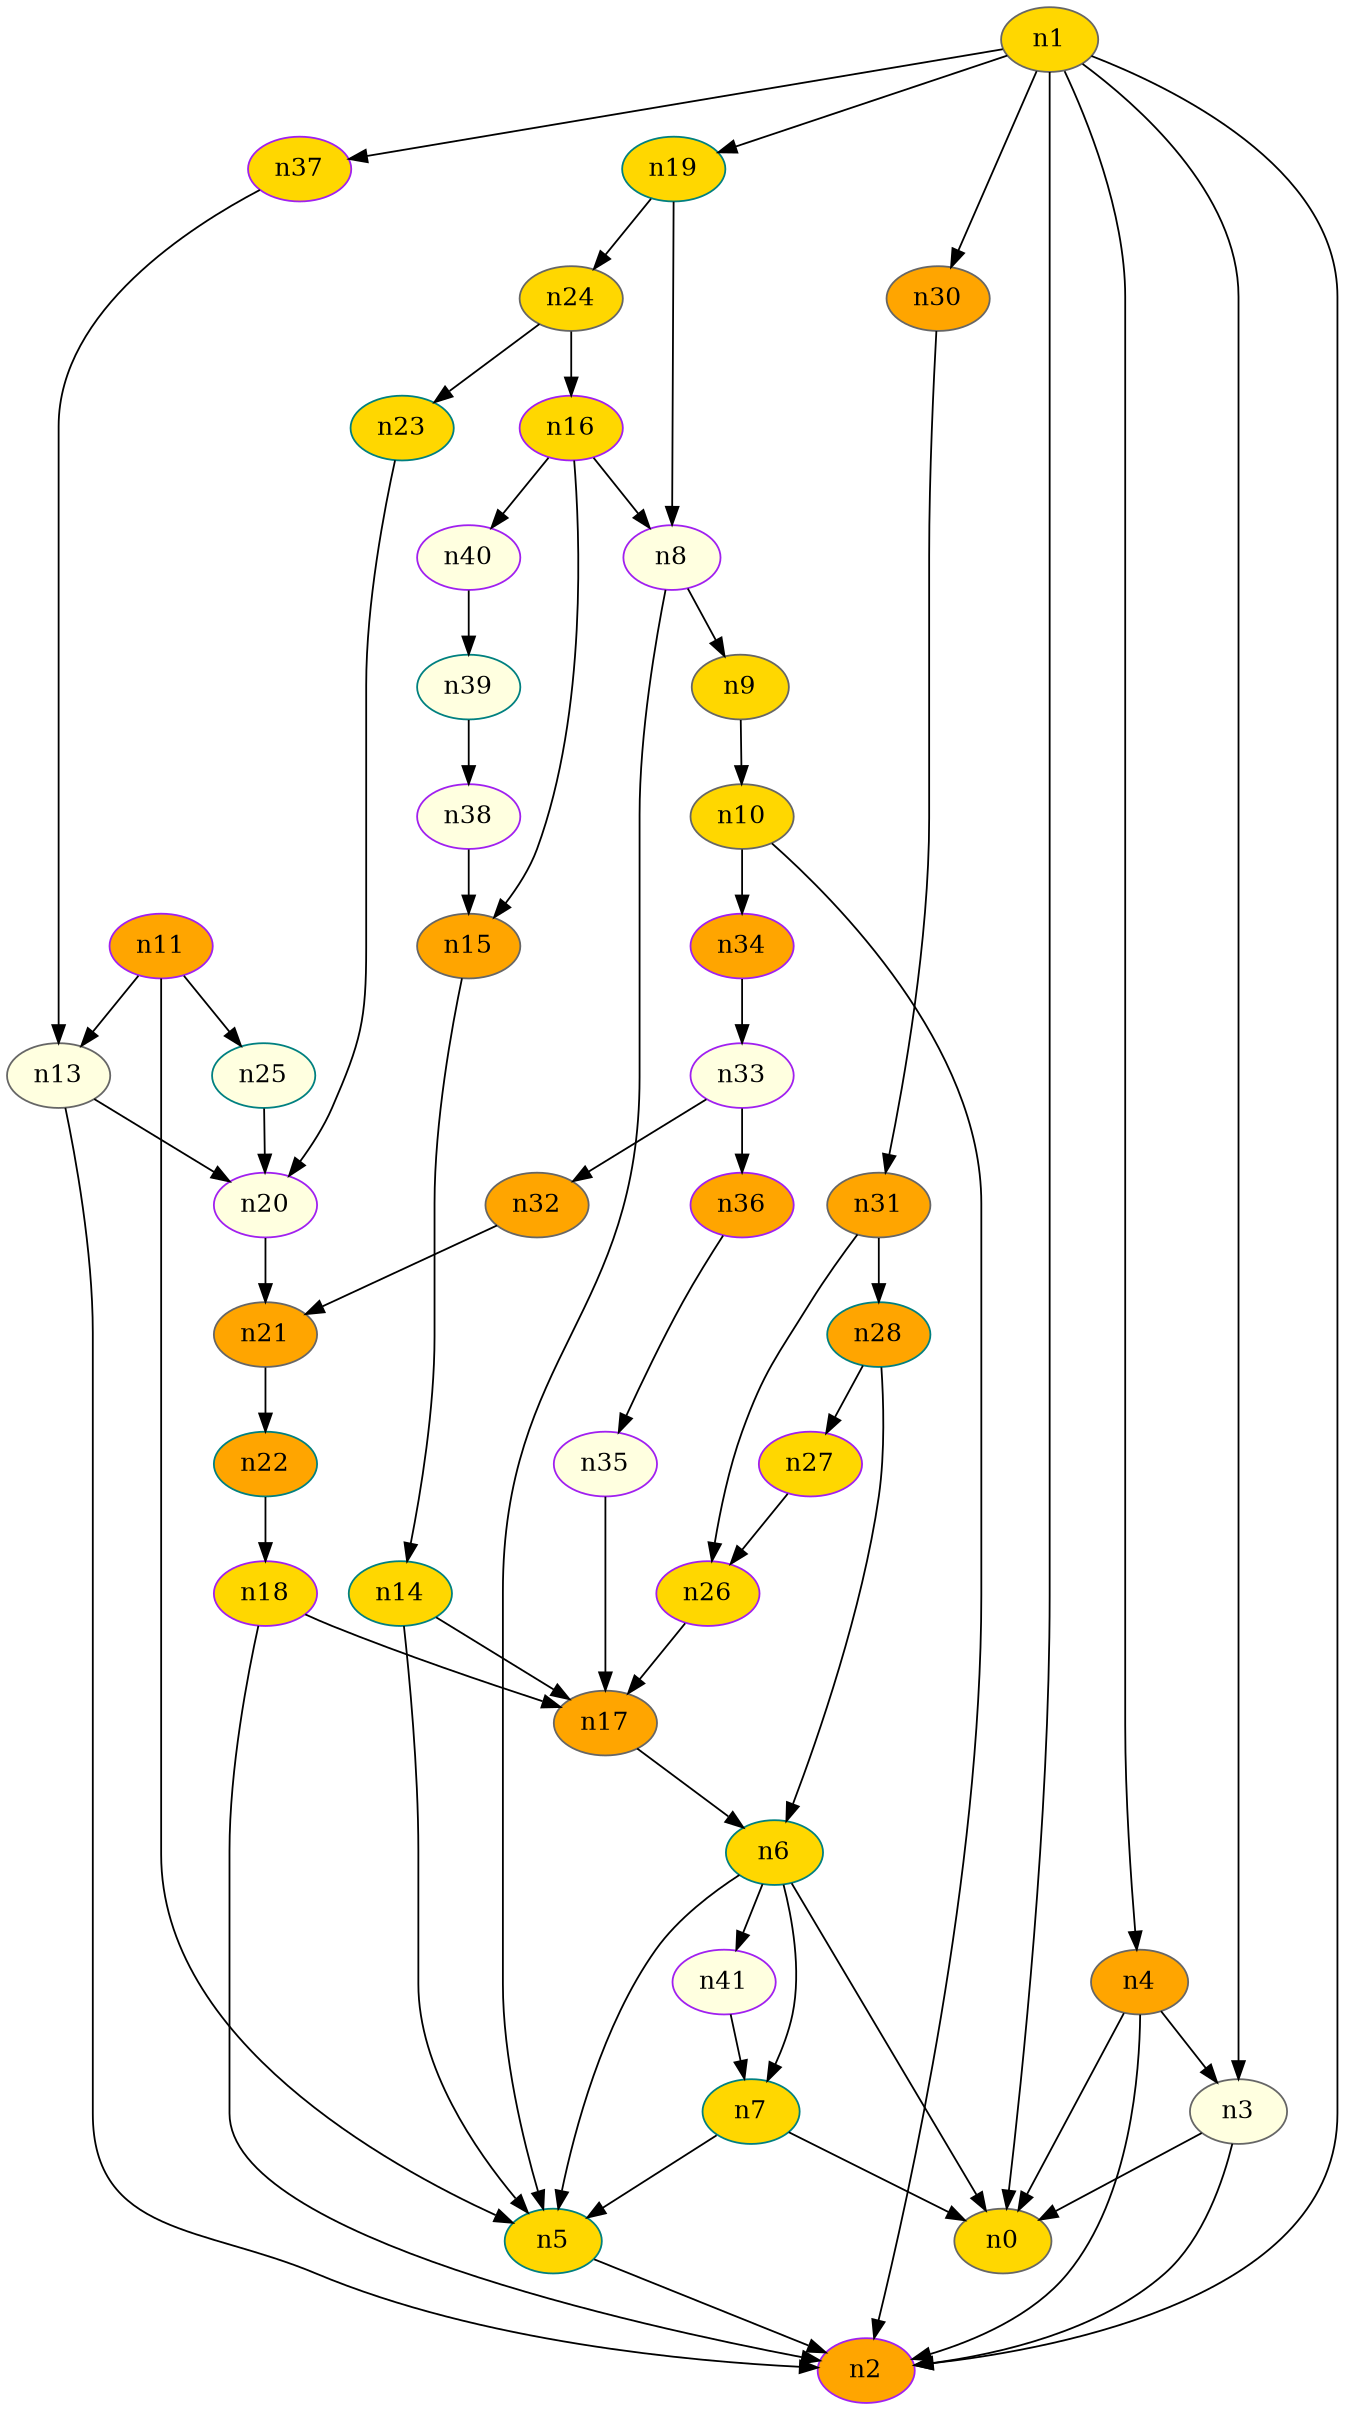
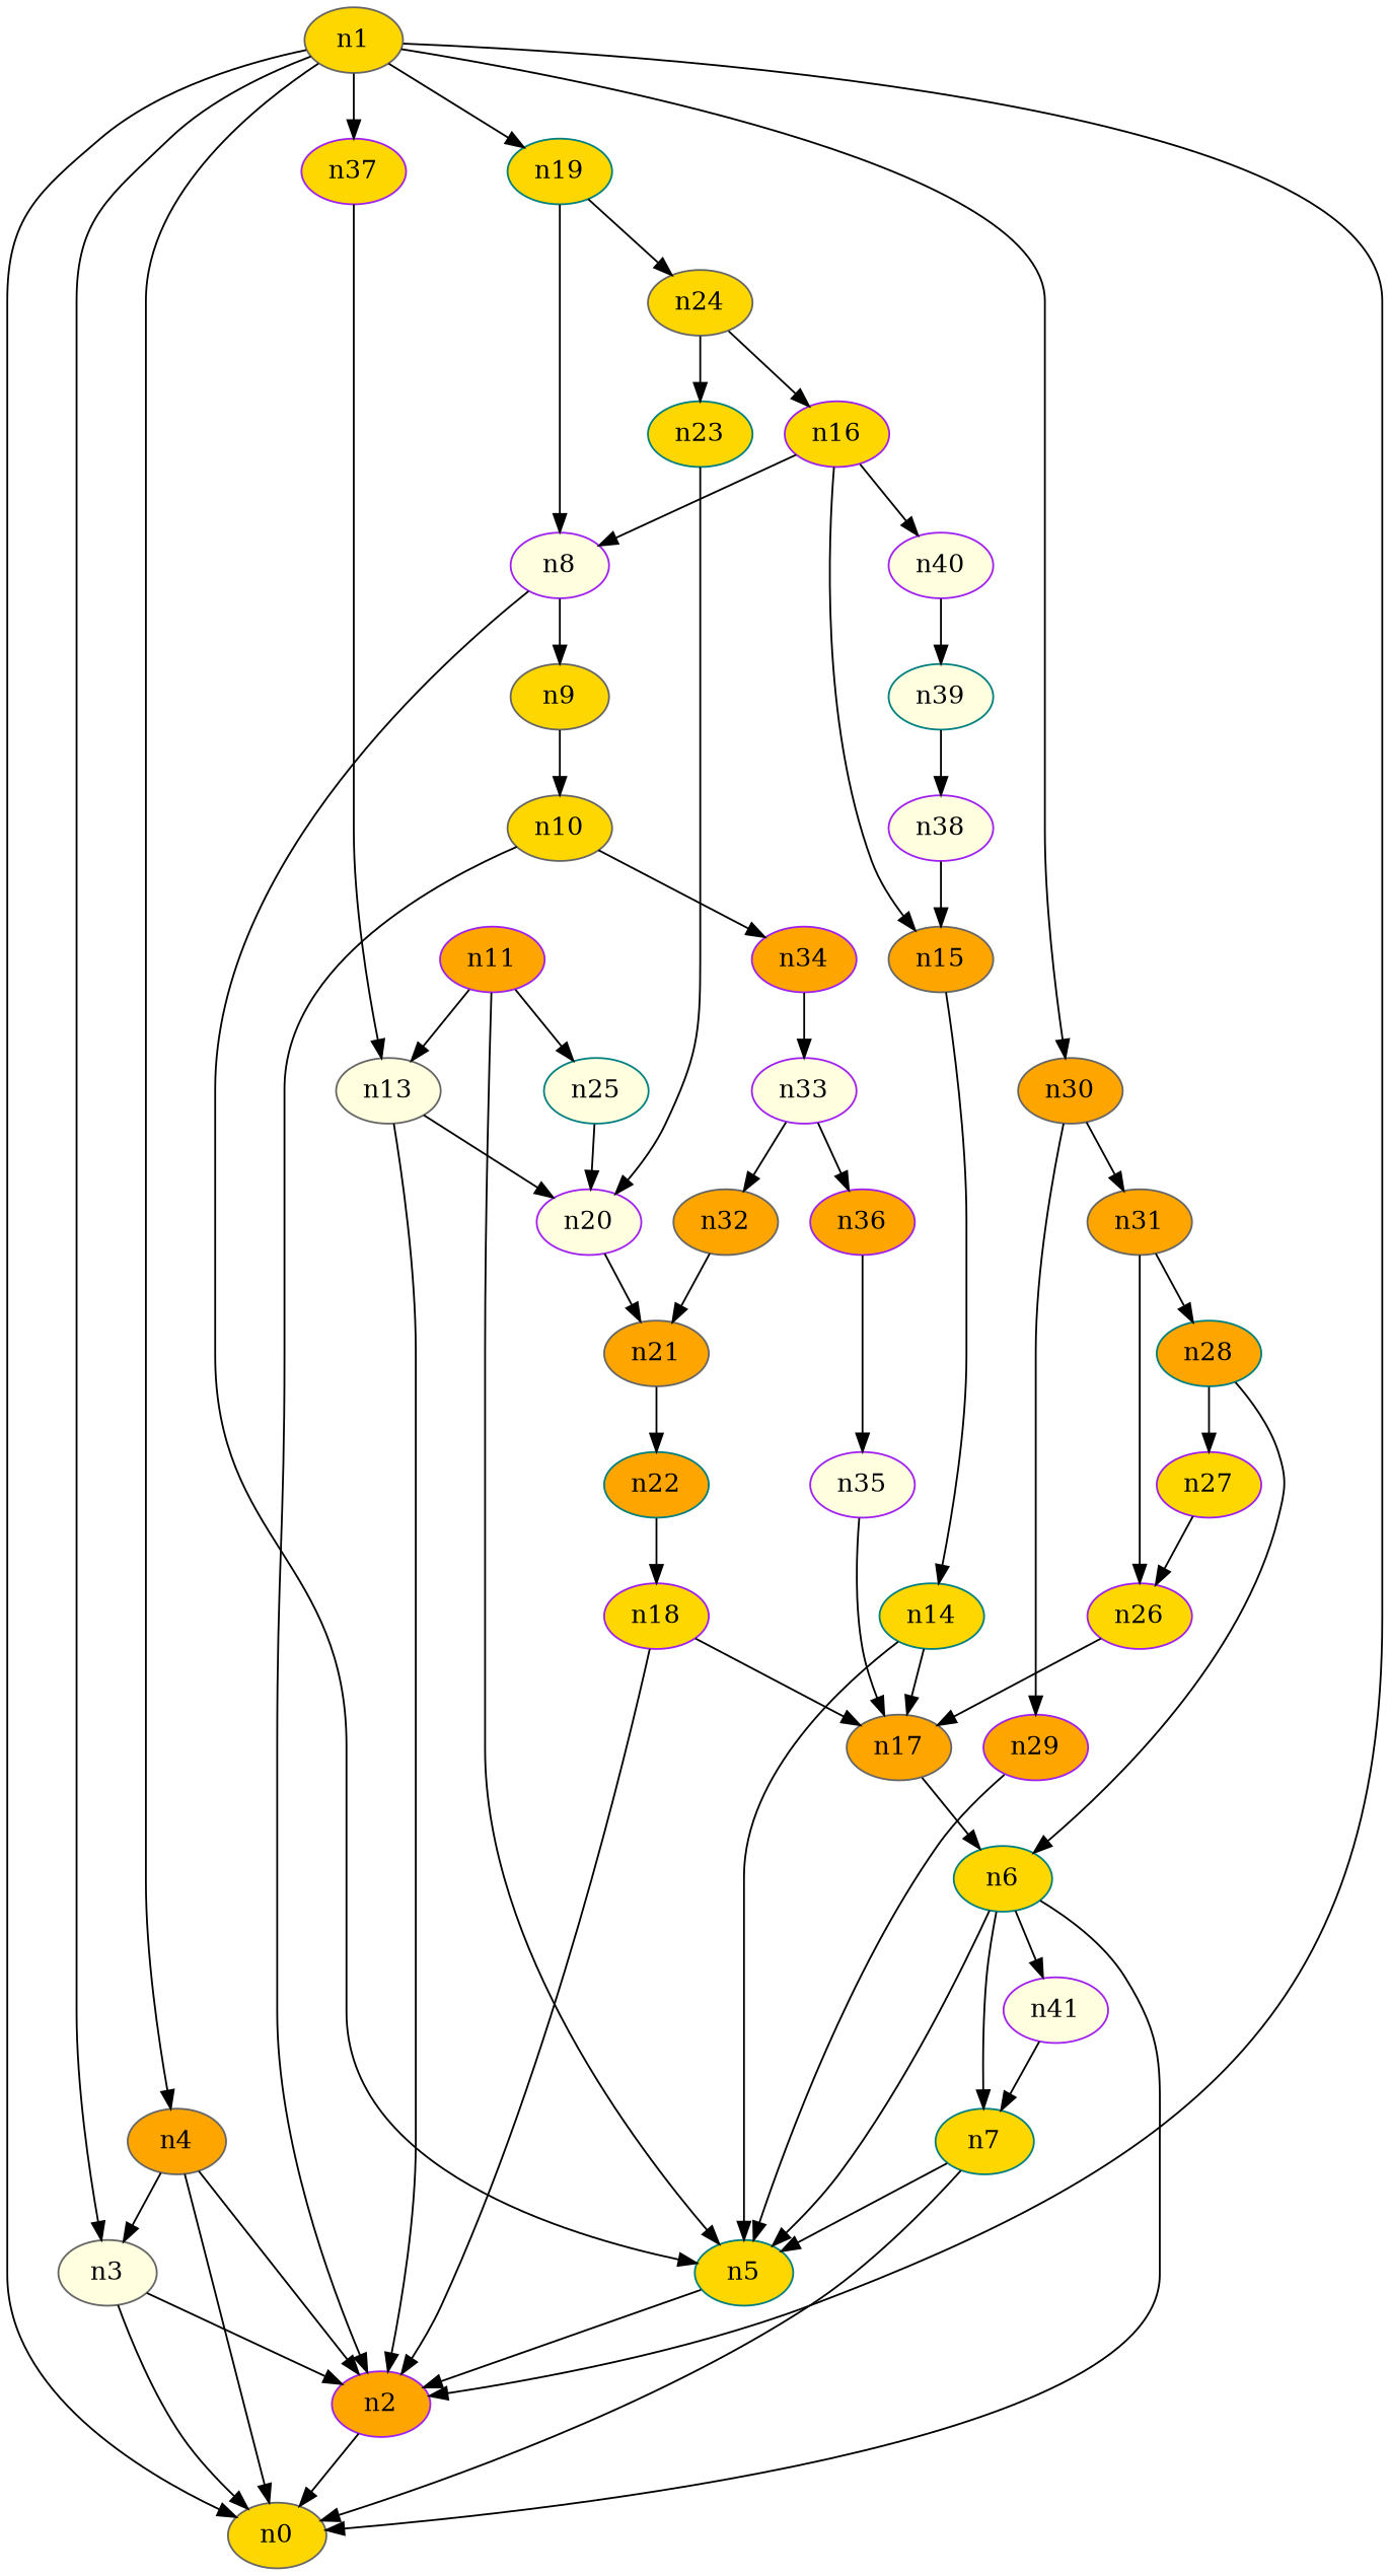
  digraph {
    node [color=purple fillcolor=gold style=filled]
    n1 [color=gray40]
    n0 [color=gray40]
    n2 [fillcolor=orange]
    n3 [color=gray40 fillcolor=lightyellow]
    n4 [color=gray40 fillcolor=orange]
    n19 [color=teal]
    n30 [color=gray40 fillcolor=orange]
    n37
    n8 [fillcolor=lightyellow]
    n24 [color=gray40]
+   n29 [fillcolor=orange]
    n31 [color=gray40 fillcolor=orange]
    n13 [color=gray40 fillcolor=lightyellow]
    n5 [color=teal]
    n9 [color=gray40]
    n16
    n23 [color=teal]
    n26
    n28 [color=teal fillcolor=orange]
    n20 [fillcolor=lightyellow]
    n6 [color=teal]
    n7 [color=teal]
    n41 [fillcolor=lightyellow]
    n10 [color=gray40]
    n34 [fillcolor=orange]
    n33 [fillcolor=lightyellow]
    n11 [fillcolor=orange]
    n25 [color=teal fillcolor=lightyellow]
    n32 [color=gray40 fillcolor=orange]
    n36 [fillcolor=orange]
    n21 [color=gray40 fillcolor=orange]
    n22 [color=teal fillcolor=orange]
    n14 [color=teal]
    n17 [color=gray40 fillcolor=orange]
    n15 [color=gray40 fillcolor=orange]
    n40 [fillcolor=lightyellow]
    n39 [color=teal fillcolor=lightyellow]
    n38 [fillcolor=lightyellow]
    n18
    n27
    n35 [fillcolor=lightyellow]
    n1 -> n0
    n1 -> n2
    n1 -> n3
    n1 -> n4
    n1 -> n19
    n1 -> n30
    n1 -> n37
+   n2 -> n0
    n3 -> n0
    n3 -> n2
    n4 -> n0
    n4 -> n2
    n4 -> n3
    n19 -> n8
    n19 -> n24
+   n30 -> n29
    n30 -> n31
    n37 -> n13
    n8 -> n5
    n8 -> n9
    n24 -> n16
    n24 -> n23
+   n29 -> n5
    n31 -> n26
    n31 -> n28
    n13 -> n2
    n13 -> n20
    n5 -> n2
    n9 -> n10
    n16 -> n8
    n16 -> n15
    n16 -> n40
    n23 -> n20
    n26 -> n17
    n28 -> n6
    n28 -> n27
    n20 -> n21
    n6 -> n0
    n6 -> n5
    n6 -> n7
    n6 -> n41
    n7 -> n0
    n7 -> n5
    n41 -> n7
    n10 -> n2
    n10 -> n34
    n34 -> n33
    n33 -> n32
    n33 -> n36
    n11 -> n13
    n11 -> n5
    n11 -> n25
    n25 -> n20
    n32 -> n21
    n36 -> n35
    n21 -> n22
    n22 -> n18
    n14 -> n5
    n14 -> n17
    n17 -> n6
    n15 -> n14
    n40 -> n39
    n39 -> n38
    n38 -> n15
    n18 -> n2
    n18 -> n17
    n27 -> n26
    n35 -> n17
  }
